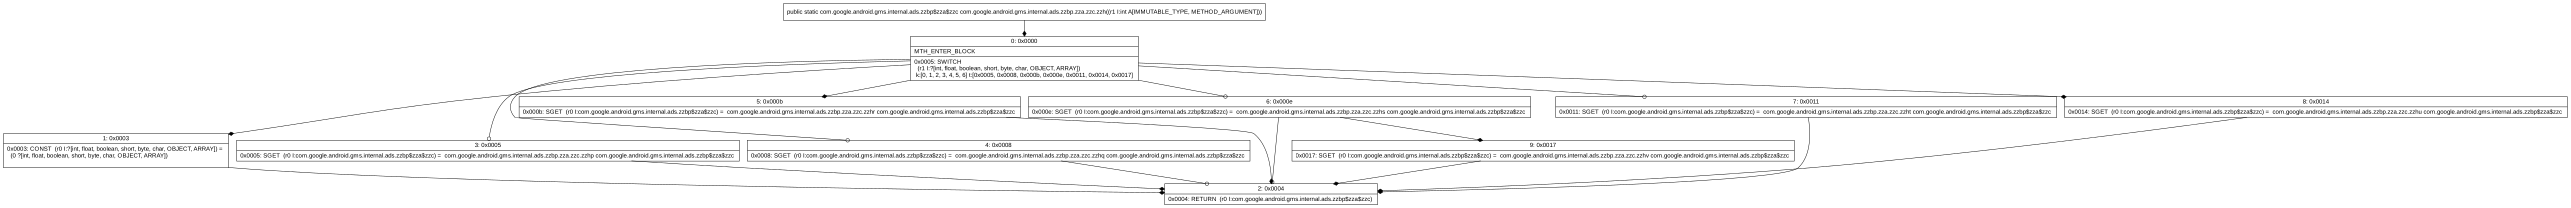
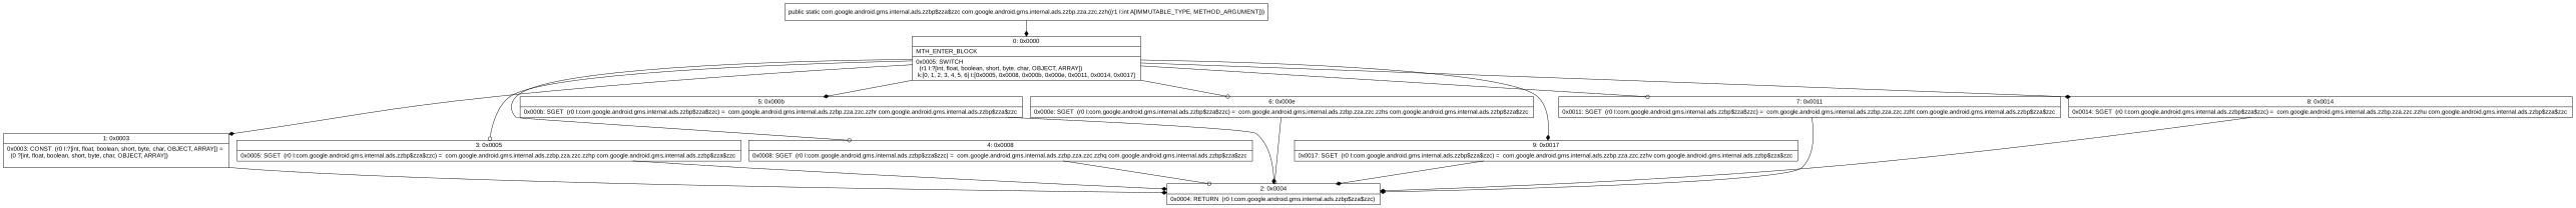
  digraph {
    fontname="Liberation Sans"
    node [fontname="Liberation Sans" shape=record]
    edge [arrowhead=diamond fontname="Liberation Sans"]
    n1 [label="{0\:\ 0x0000|MTH_ENTER_BLOCK\l|0x0005: SWITCH  \l  (r1 I:?[int, float, boolean, short, byte, char, OBJECT, ARRAY])\l k:[0, 1, 2, 3, 4, 5, 6] t:[0x0005, 0x0008, 0x000b, 0x000e, 0x0011, 0x0014, 0x0017] \l}"]
    n2 [label="{1\:\ 0x0003|0x0003: CONST  (r0 I:?[int, float, boolean, short, byte, char, OBJECT, ARRAY]) = \l  (0 ?[int, float, boolean, short, byte, char, OBJECT, ARRAY])\l \l}"]
    n3 [label="{3\:\ 0x0005|0x0005: SGET  (r0 I:com.google.android.gms.internal.ads.zzbp$zza$zzc) =  com.google.android.gms.internal.ads.zzbp.zza.zzc.zzhp com.google.android.gms.internal.ads.zzbp$zza$zzc \l}"]
    n4 [label="{4\:\ 0x0008|0x0008: SGET  (r0 I:com.google.android.gms.internal.ads.zzbp$zza$zzc) =  com.google.android.gms.internal.ads.zzbp.zza.zzc.zzhq com.google.android.gms.internal.ads.zzbp$zza$zzc \l}"]
    n5 [label="{5\:\ 0x000b|0x000b: SGET  (r0 I:com.google.android.gms.internal.ads.zzbp$zza$zzc) =  com.google.android.gms.internal.ads.zzbp.zza.zzc.zzhr com.google.android.gms.internal.ads.zzbp$zza$zzc \l}"]
    n6 [label="{6\:\ 0x000e|0x000e: SGET  (r0 I:com.google.android.gms.internal.ads.zzbp$zza$zzc) =  com.google.android.gms.internal.ads.zzbp.zza.zzc.zzhs com.google.android.gms.internal.ads.zzbp$zza$zzc \l}"]
    n7 [label="{7\:\ 0x0011|0x0011: SGET  (r0 I:com.google.android.gms.internal.ads.zzbp$zza$zzc) =  com.google.android.gms.internal.ads.zzbp.zza.zzc.zzht com.google.android.gms.internal.ads.zzbp$zza$zzc \l}"]
    n8 [label="{8\:\ 0x0014|0x0014: SGET  (r0 I:com.google.android.gms.internal.ads.zzbp$zza$zzc) =  com.google.android.gms.internal.ads.zzbp.zza.zzc.zzhu com.google.android.gms.internal.ads.zzbp$zza$zzc \l}"]
    n9 [label="{9\:\ 0x0017|0x0017: SGET  (r0 I:com.google.android.gms.internal.ads.zzbp$zza$zzc) =  com.google.android.gms.internal.ads.zzbp.zza.zzc.zzhv com.google.android.gms.internal.ads.zzbp$zza$zzc \l}"]
    n10 [label="{2\:\ 0x0004|0x0004: RETURN  (r0 I:com.google.android.gms.internal.ads.zzbp$zza$zzc) \l}"]
    n11 [label="{public static com.google.android.gms.internal.ads.zzbp$zza$zzc com.google.android.gms.internal.ads.zzbp.zza.zzc.zzh((r1 I:int A[IMMUTABLE_TYPE, METHOD_ARGUMENT])) }"]
    n1 -> n2
    n1 -> n3 [arrowhead=odot]
    n1 -> n4 [arrowhead=odot]
    n1 -> n5
    n1 -> n6 [arrowhead=odot]
    n1 -> n7 [arrowhead=odot]
    n1 -> n8
-   n6 -> n9
+   n1 -> n9
    n2 -> n10
    n3 -> n10
    n4 -> n10 [arrowhead=odot]
    n5 -> n10
    n6 -> n10 [arrowhead=odot]
    n7 -> n10
    n8 -> n10
    n9 -> n10
    n11 -> n1
  }
